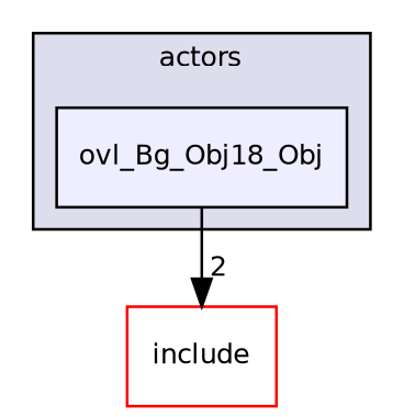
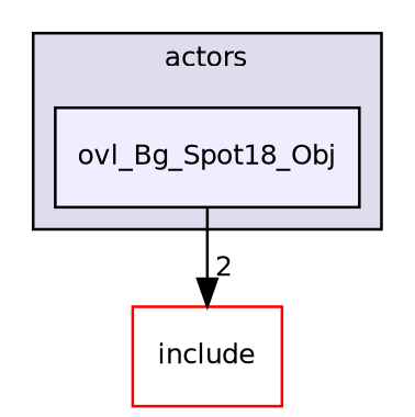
  digraph {
    compound=true
    node [fontname=Helvetica fontsize=10 shape=box style=filled]
-   n1 [fillcolor="#eeeeff" label=ovl_Bg_Obj18_Obj pencolor=black]
+   n1 [fillcolor="#eeeeff" label=ovl_Bg_Spot18_Obj pencolor=black]
    n2 [color=red fillcolor=white label=include]
    subgraph cluster_1 {
      bgcolor="#ddddee"
      fontname=Helvetica
      fontsize=10
      label=actors
      pencolor=black
      n1
    }
    n1 -> n2 [headlabel=2 labeldistance=1.5 labelfontname=Helvetica labelfontsize=10]
  }
